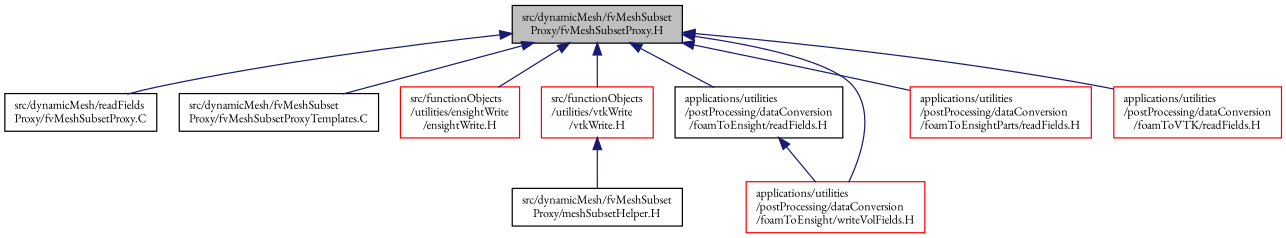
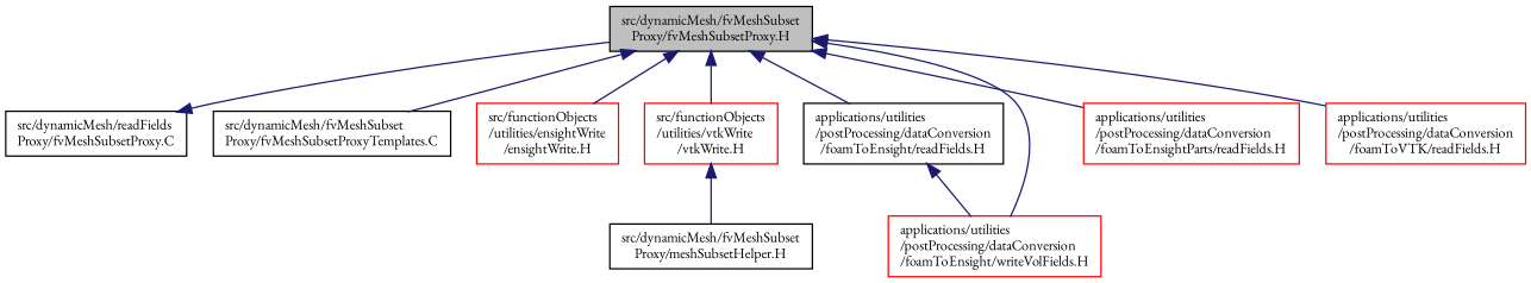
  digraph {
    fontname="EB Garamond"
    node [color=black fontname="EB Garamond" fontsize=10 shape=record]
    edge [color=midnightblue dir=back fontname="EB Garamond" fontsize=10 labelfontname=Helvetica labelfontsize=10 style=solid]
    n1 [fillcolor=grey75 fontcolor=black height=0.2 label="src/dynamicMesh/fvMeshSubset\lProxy/fvMeshSubsetProxy.H" style=filled width=0.4]
    n2 [height=0.2 label="src/dynamicMesh/readFields\lProxy/fvMeshSubsetProxy.C" width=0.4]
    n3 [height=0.2 label="src/dynamicMesh/fvMeshSubset\lProxy/fvMeshSubsetProxyTemplates.C" width=0.4]
    n4 [color=red height=0.2 label="src/functionObjects\l/utilities/ensightWrite\l/ensightWrite.H" width=0.4]
    n5 [color=red height=0.2 label="src/functionObjects\l/utilities/vtkWrite\l/vtkWrite.H" width=0.4]
    n6 [height=0.2 label="applications/utilities\l/postProcessing/dataConversion\l/foamToEnsight/readFields.H" width=0.4]
    n7 [color=red height=0.2 label="applications/utilities\l/postProcessing/dataConversion\l/foamToEnsight/writeVolFields.H" width=0.4]
    n8 [color=red height=0.2 label="applications/utilities\l/postProcessing/dataConversion\l/foamToEnsightParts/readFields.H" width=0.4]
    n9 [color=red height=0.2 label="applications/utilities\l/postProcessing/dataConversion\l/foamToVTK/readFields.H" width=0.4]
    n10 [height=0.2 label="src/dynamicMesh/fvMeshSubset\lProxy/meshSubsetHelper.H" width=0.4]
-   n1 -> n2
+   n2 -> n1
    n1 -> n3
    n1 -> n4
    n1 -> n5
    n1 -> n6
    n1 -> n7
    n1 -> n8
    n1 -> n9
    n5 -> n10
    n6 -> n7
  }
